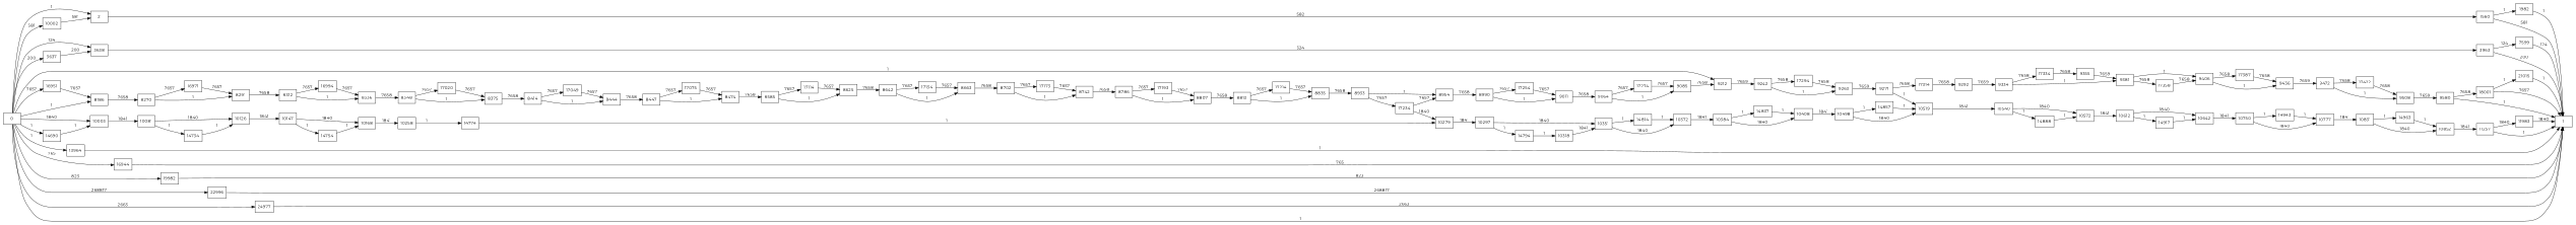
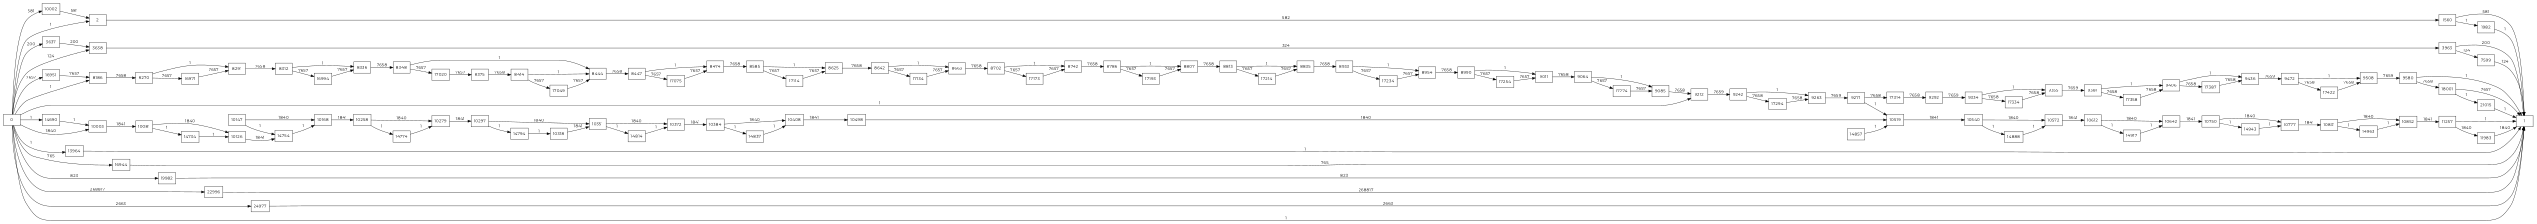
  digraph {
    fontname=Montserrat
    rankdir=LR
    node [fontname=Montserrat shape=rectangle]
    edge [fontname=Montserrat]
    2
    1560
    1
    1982
    3637
    3638
    3963
    7599
    8186
    8270
    8291
    16971
    8312
    8336
    16994
    8348
    8375
    17020
    8414
    8444
    17049
    8447
    8474
    17075
    8585
    8625
    17114
    8642
    8663
    17134
    8702
    8742
    17173
    8786
    8807
    17193
    8813
    8835
    17214
    8933
    8954
    17234
    8990
    9011
    17254
    9064
    9085
    17274
    9212
    9242
    9263
    17294
    9271
    17314
    10519
    9292
    9334
    9355
    17334
    9381
    9406
    17358
    9436
    17387
    9472
    9508
    17422
    9580
    18001
    21015
    10002
    10003
    10081
    10126
    14734
    10147
    10168
    14754
    10258
    10279
    14774
    10297
    14794
    10351
    10318
    10372
    14814
    10384
    10408
    14837
    10498
    14857
    10540
    10572
    14888
    10612
    10642
    14917
    10750
    10777
    14943
    10831
    10852
    14963
    11257
    11983
    13964
    14690
    16944
    16951
    19982
    22996
    24977
    0
    2 -> 1560 [label=582]
    1560 -> 1 [label=581]
    1560 -> 1982 [label=1]
    1982 -> 1 [label=1]
    3637 -> 3638 [label=200]
    3638 -> 3963 [label=324]
    3963 -> 1 [label=200]
    3963 -> 7599 [label=124]
    7599 -> 1 [label=124]
    8186 -> 8270 [label=7658]
    8270 -> 8291 [label=1]
    8270 -> 16971 [label=7657]
    8291 -> 8312 [label=7658]
    16971 -> 8291 [label=7657]
    8312 -> 8336 [label=1]
    8312 -> 16994 [label=7657]
    8336 -> 8348 [label=7658]
    16994 -> 8336 [label=7657]
-   8348 -> 8375 [label=1]
+   8348 -> 8444 [label=1]
    8348 -> 17020 [label=7657]
    8375 -> 8414 [label=7658]
    17020 -> 8375 [label=7657]
    8414 -> 8444 [label=1]
    8414 -> 17049 [label=7657]
    8444 -> 8447 [label=7658]
    17049 -> 8444 [label=7657]
    8447 -> 8474 [label=1]
    8447 -> 17075 [label=7657]
    8474 -> 8585 [label=7658]
    17075 -> 8474 [label=7657]
    8585 -> 8625 [label=1]
    8585 -> 17114 [label=7657]
    8625 -> 8642 [label=7658]
    17114 -> 8625 [label=7657]
    8642 -> 8663 [label=1]
    8642 -> 17134 [label=7657]
    8663 -> 8702 [label=7658]
    17134 -> 8663 [label=7657]
    8702 -> 8742 [label=1]
    8702 -> 17173 [label=7657]
    8742 -> 8786 [label=7658]
    17173 -> 8742 [label=7657]
    8786 -> 8807 [label=1]
    8786 -> 17193 [label=7657]
    8807 -> 8813 [label=7658]
    17193 -> 8807 [label=7657]
    8813 -> 8835 [label=1]
    8813 -> 17214 [label=7657]
    8835 -> 8933 [label=7658]
    17214 -> 8835 [label=7657]
    8933 -> 8954 [label=1]
    8933 -> 17234 [label=7657]
    8954 -> 8990 [label=7658]
    17234 -> 8954 [label=7657]
    8990 -> 9011 [label=1]
    8990 -> 17254 [label=7657]
    9011 -> 9064 [label=7658]
    17254 -> 9011 [label=7657]
    9064 -> 9085 [label=1]
    9064 -> 17274 [label=7657]
    9085 -> 9212 [label=7658]
    17274 -> 9085 [label=7657]
    9212 -> 9242 [label=7659]
    9242 -> 9263 [label=1]
    9242 -> 17294 [label=7658]
    9263 -> 9271 [label=7659]
    17294 -> 9263 [label=7658]
    9271 -> 17314 [label=7658]
    9271 -> 10519 [label=1]
    17314 -> 9292 [label=7658]
    10519 -> 10540 [label=1841]
    9292 -> 9334 [label=7659]
-   9334 -> 9381 [label=1]
+   9334 -> 9355 [label=1]
    9334 -> 17334 [label=7658]
    9355 -> 9381 [label=7659]
    17334 -> 9355 [label=7658]
    9381 -> 9406 [label=1]
    9381 -> 17358 [label=7658]
    9406 -> 9436 [label=1]
    9406 -> 17387 [label=7658]
    17358 -> 9406 [label=7658]
    9436 -> 9472 [label=7659]
    17387 -> 9436 [label=7658]
    9472 -> 9508 [label=1]
    9472 -> 17422 [label=7658]
    9508 -> 9580 [label=7659]
    17422 -> 9508 [label=7658]
    9580 -> 1 [label=1]
    9580 -> 18001 [label=7658]
    18001 -> 1 [label=7657]
    18001 -> 21015 [label=1]
    21015 -> 1 [label=1]
    10002 -> 2 [label=581]
    10003 -> 10081 [label=1841]
    10081 -> 10126 [label=1840]
    10081 -> 14734 [label=1]
-   10126 -> 10147 [label=1841]
+   10126 -> 14754 [label=1841]
    14734 -> 10126 [label=1]
    10147 -> 10168 [label=1840]
    10147 -> 14754 [label=1]
    10168 -> 10258 [label=1841]
    14754 -> 10168 [label=1]
-   17234 -> 10279 [label=1840]
+   10258 -> 10279 [label=1840]
    10258 -> 14774 [label=1]
    10279 -> 10297 [label=1841]
    14774 -> 10279 [label=1]
    10297 -> 14794 [label=1]
    10297 -> 10351 [label=1840]
    14794 -> 10318 [label=1]
    10351 -> 10372 [label=1840]
    10351 -> 14814 [label=1]
    10318 -> 10351 [label=1841]
    10372 -> 10384 [label=1841]
    14814 -> 10372 [label=1]
    10384 -> 10408 [label=1840]
    10384 -> 14837 [label=1]
    10408 -> 10498 [label=1841]
    14837 -> 10408 [label=1]
    10498 -> 10519 [label=1840]
-   10498 -> 14857 [label=1]
    14857 -> 10519 [label=1]
    10540 -> 10572 [label=1840]
    10540 -> 14888 [label=1]
    10572 -> 10612 [label=1841]
    14888 -> 10572 [label=1]
    10612 -> 10642 [label=1840]
    10612 -> 14917 [label=1]
    10642 -> 10750 [label=1841]
    14917 -> 10642 [label=1]
    10750 -> 10777 [label=1840]
    10750 -> 14943 [label=1]
    10777 -> 10831 [label=1841]
    14943 -> 10777 [label=1]
    10831 -> 10852 [label=1840]
    10831 -> 14963 [label=1]
    10852 -> 11257 [label=1841]
    14963 -> 10852 [label=1]
    11257 -> 1 [label=1]
    11257 -> 11983 [label=1840]
    11983 -> 1 [label=1840]
    13964 -> 1 [label=1]
    14690 -> 10003 [label=1]
    16944 -> 1 [label=765]
    16951 -> 8186 [label=7657]
    19982 -> 1 [label=823]
    22996 -> 1 [label=268817]
    24977 -> 1 [label=2663]
    0 -> 2 [label=1]
    0 -> 1 [label=1]
    0 -> 3637 [label=200]
    0 -> 3638 [label=124]
    0 -> 8186 [label=1]
    0 -> 9212 [label=1]
    0 -> 10002 [label=581]
    0 -> 10003 [label=1840]
    0 -> 13964 [label=1]
    0 -> 14690 [label=1]
    0 -> 16944 [label=765]
    0 -> 16951 [label=7657]
    0 -> 19982 [label=823]
    0 -> 22996 [label=268817]
    0 -> 24977 [label=2663]
  }
